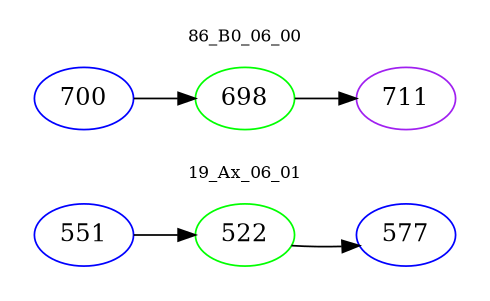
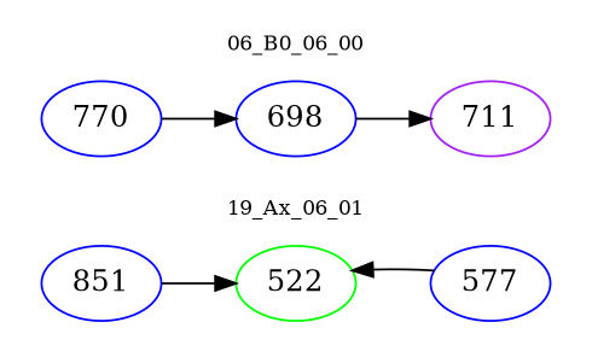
  digraph {
    rankdir=LR
    node [color=blue]
    edge [color=black]
-   n1 [label=551]
+   n1 [label=851]
    n2 [color=green label=522]
    n3 [label=577]
-   n4 [label=700]
-   n5 [color=green label=698]
+   n4 [label=770]
+   n5 [label=698]
    n6 [color=purple label=711]
    subgraph cluster_1 {
      color=white
      fontsize=10
      label="19_Ax_06_01"
      n1
      n2
      n3
    }
    subgraph cluster_2 {
      color=white
      fontsize=10
-     label="86_B0_06_00"
+     label="06_B0_06_00"
      n4
      n5
      n6
    }
    n1 -> n2
-   n2 -> n3
+   n3 -> n2
    n4 -> n5
    n5 -> n6
  }
